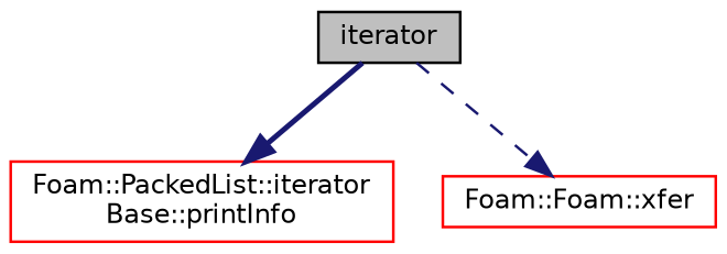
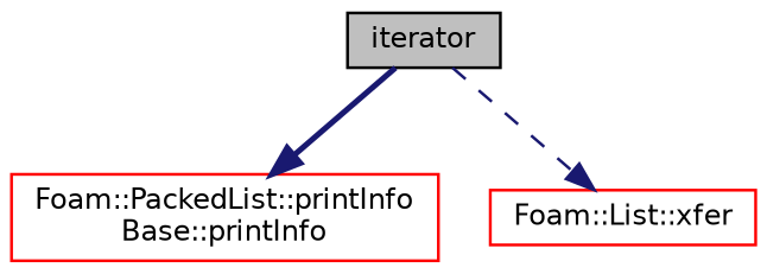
  digraph {
    rankdir=TB
    node [color=red fontname=Helvetica fontsize=10 shape=record]
    edge [color=midnightblue fontname=Helvetica fontsize=10 labelfontname=Helvetica labelfontsize=10]
    n1 [color=black fillcolor=grey75 fontcolor=black height=0.2 label=iterator style=filled width=0.4]
-   n2 [height=0.2 label="Foam::PackedList::iterator\lBase::printInfo" width=0.4]
-   n3 [height=0.2 label="Foam::Foam::xfer" width=0.4]
+   n2 [height=0.2 label="Foam::PackedList::printInfo\lBase::printInfo" width=0.4]
+   n3 [height=0.2 label="Foam::List::xfer" width=0.4]
    n1 -> n2 [style=bold]
    n1 -> n3 [style=dashed]
  }
